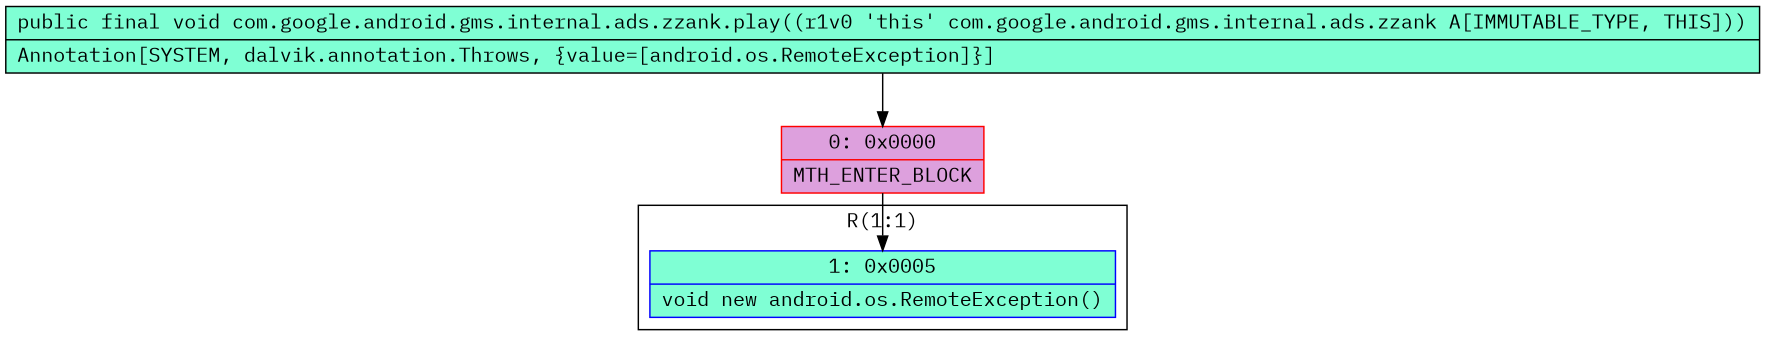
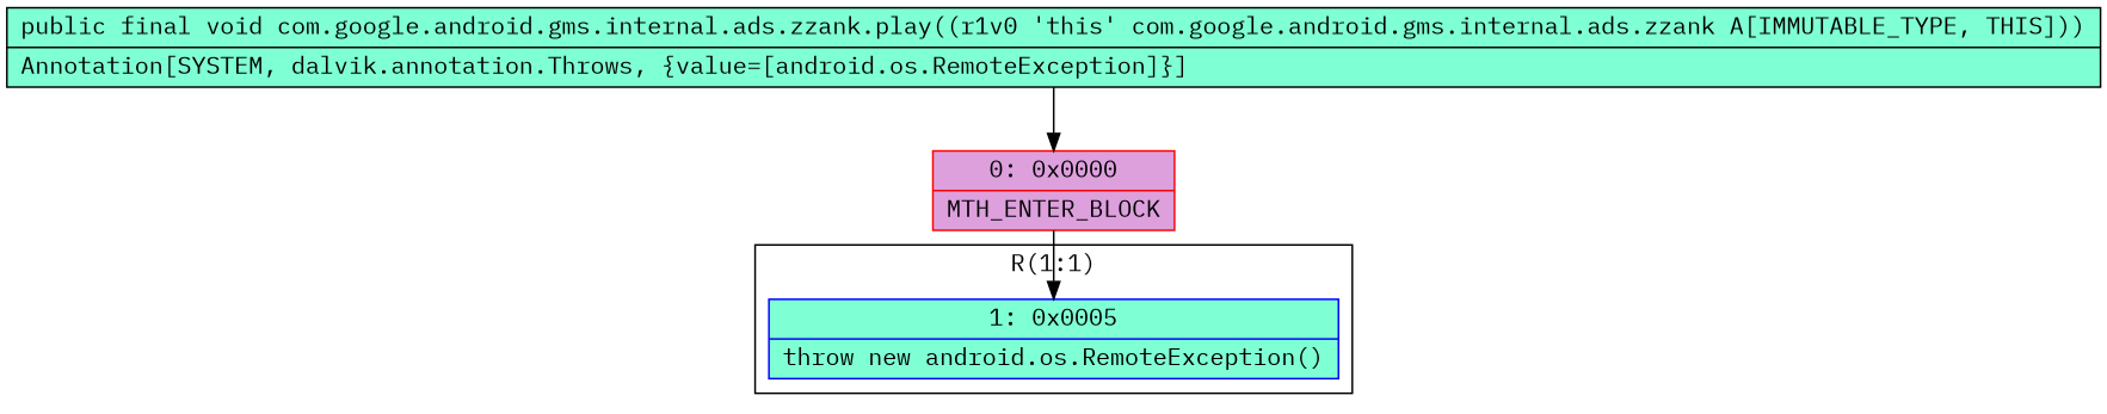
  digraph {
    fontname="IBM Plex Mono"
    node [shape=record style=filled fillcolor=aquamarine fontname="IBM Plex Mono"]
    edge [fontname="IBM Plex Mono"]
-   n1 [color=blue label="{1\:\ 0x0005|void new android.os.RemoteException()\l}"]
+   n1 [color=blue label="{1\:\ 0x0005|throw new android.os.RemoteException()\l}"]
    n2 [color=red label="{0\:\ 0x0000|MTH_ENTER_BLOCK\l}" fillcolor=plum]
    n3 [label="{public final void com.google.android.gms.internal.ads.zzank.play((r1v0 'this' com.google.android.gms.internal.ads.zzank A[IMMUTABLE_TYPE, THIS]))  | Annotation[SYSTEM, dalvik.annotation.Throws, \{value=[android.os.RemoteException]\}]\l}"]
    subgraph cluster_1 {
      label="R(1:1)"
      n1
    }
    n2 -> n1
    n3 -> n2
  }
